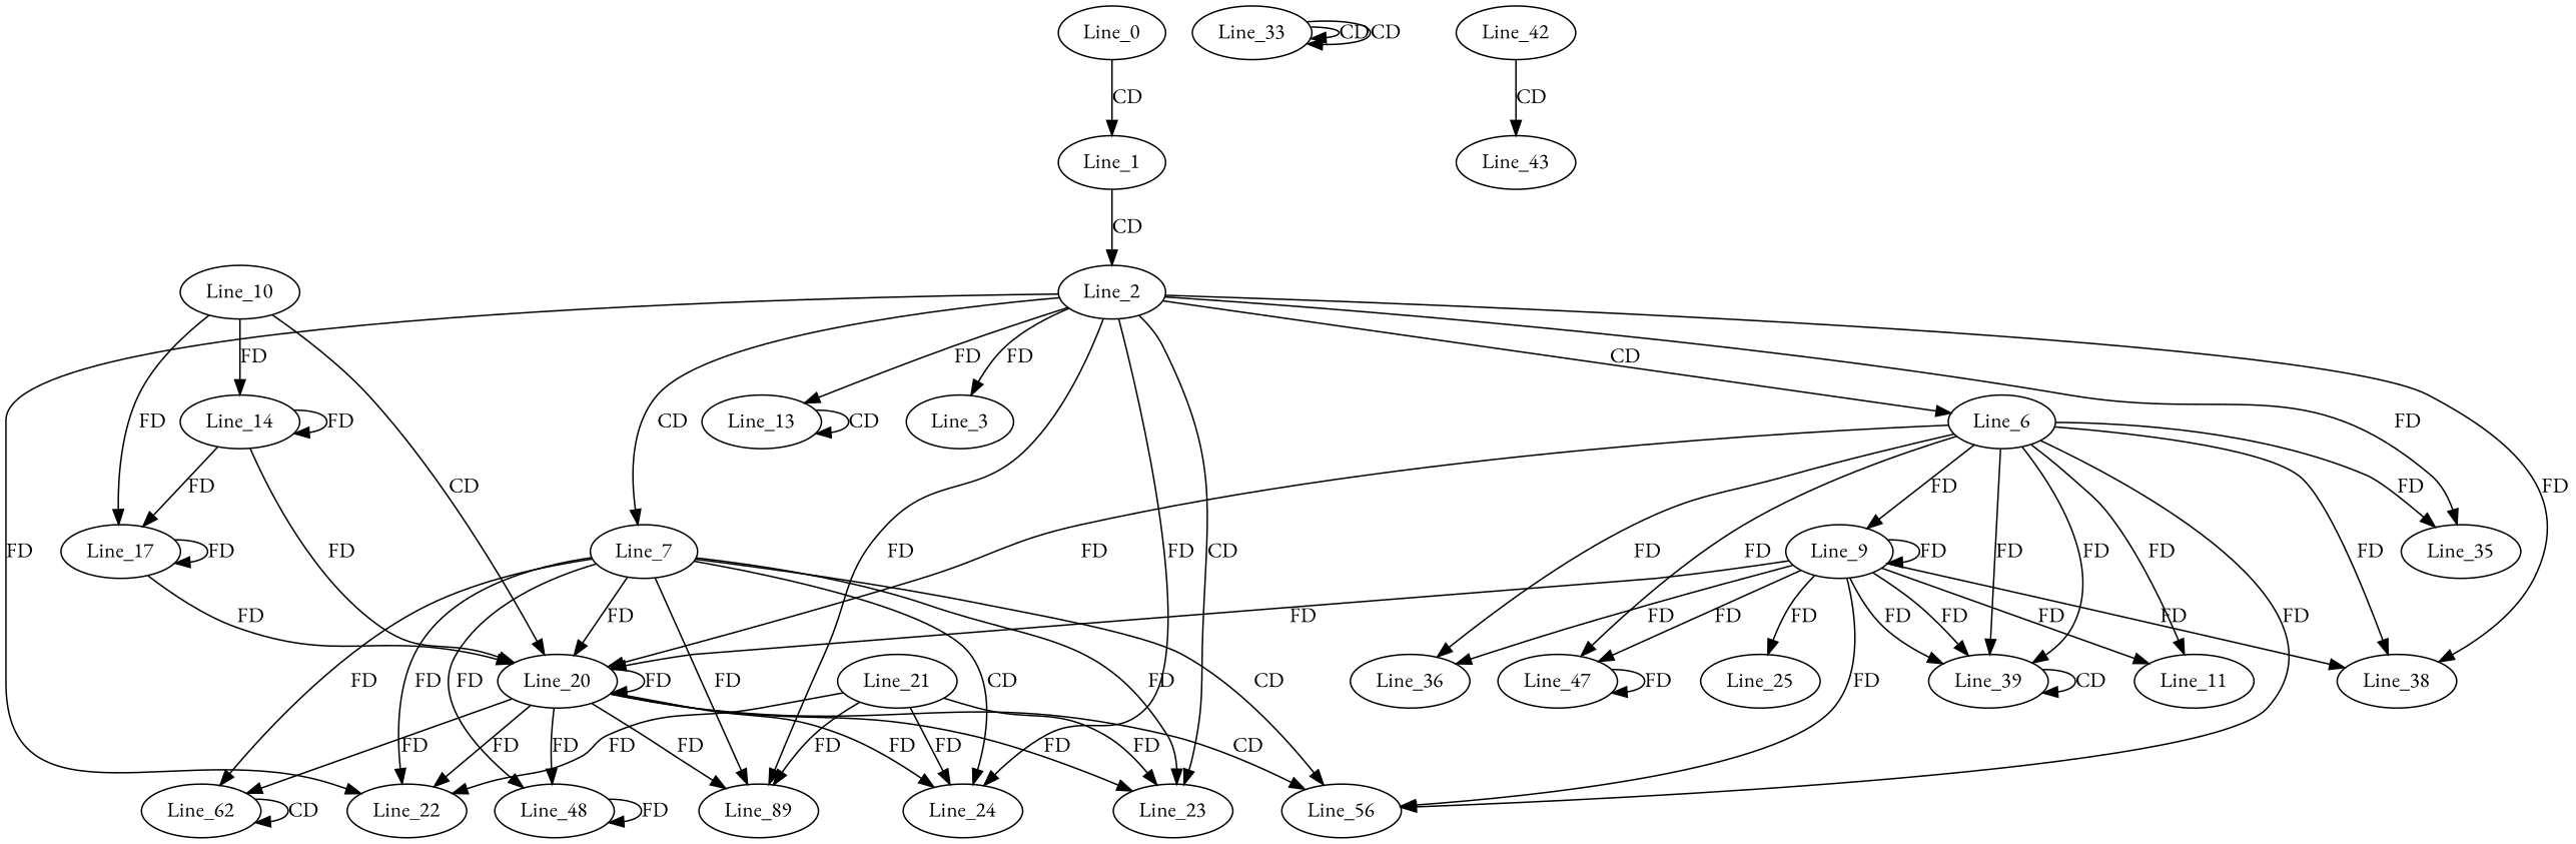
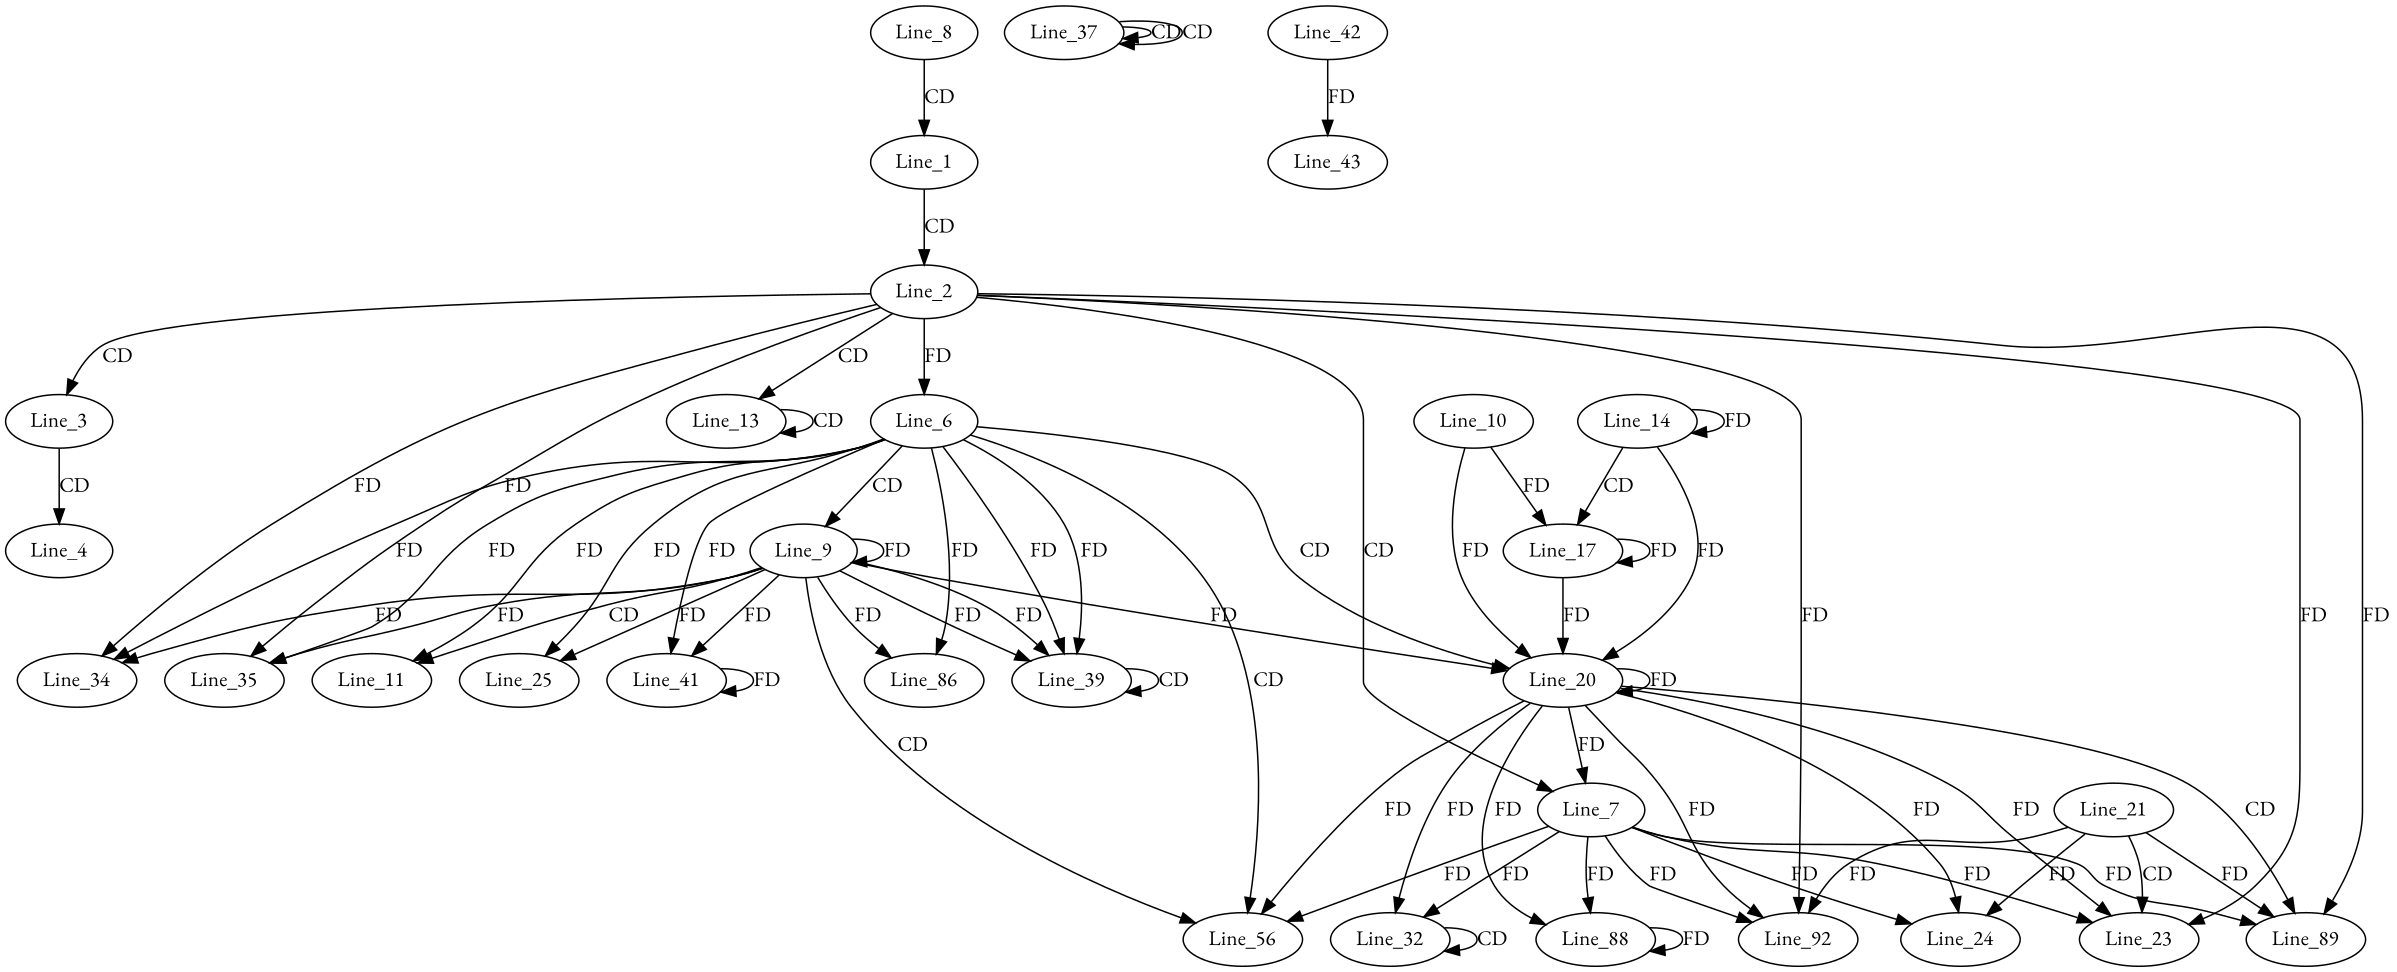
  digraph {
    fontname="EB Garamond"
    node [fontname="EB Garamond"]
    edge [fontname="EB Garamond"]
-   Line_0
+   Line_0 [label=Line_8]
    Line_1
    Line_2
    Line_3
    Line_6
    Line_7
    Line_13
-   Line_22
+   Line_22 [label=Line_92]
    Line_23
    Line_24
    n11 [label=Line_89]
-   Line_34 [label=Line_38]
+   Line_34
    Line_35
+   Line_4
    Line_9
    Line_11
    Line_20
    Line_25
-   Line_36
+   Line_36 [label=Line_86]
    Line_39
    n21 [label=Line_56]
-   Line_47
-   Line_32 [label=Line_62]
-   Line_48
+   Line_47 [label=Line_41]
+   Line_32
+   Line_48 [label=Line_88]
    Line_10
    Line_14
    Line_17
    Line_21
-   Line_33
+   Line_33 [label=Line_37]
    Line_42
    Line_43
    Line_0 -> Line_1 [label=CD]
    Line_1 -> Line_2 [label=CD]
-   Line_2 -> Line_3 [label=FD]
-   Line_2 -> Line_6 [label=CD]
+   Line_2 -> Line_3 [label=CD]
+   Line_2 -> Line_6 [label=FD]
    Line_2 -> Line_7 [label=CD]
-   Line_2 -> Line_13 [label=FD]
+   Line_2 -> Line_13 [label=CD]
    Line_2 -> Line_22 [label=FD]
-   Line_2 -> Line_23 [label=CD]
-   Line_2 -> Line_24 [label=FD]
+   Line_2 -> Line_23 [label=FD]
    Line_2 -> n11 [label=FD]
    Line_2 -> Line_34 [label=FD]
    Line_2 -> Line_35 [label=FD]
+   Line_3 -> Line_4 [label=CD]
    Line_6 -> Line_34 [label=FD]
    Line_6 -> Line_35 [label=FD]
-   Line_6 -> Line_9 [label=FD]
+   Line_6 -> Line_9 [label=CD]
    Line_6 -> Line_11 [label=FD]
-   Line_6 -> Line_20 [label=FD]
+   Line_6 -> Line_20 [label=CD]
+   Line_6 -> Line_25 [label=FD]
    Line_6 -> Line_36 [label=FD]
    Line_6 -> Line_39 [label=FD]
    Line_6 -> Line_39 [label=FD]
-   Line_6 -> n21 [label=FD]
+   Line_6 -> n21 [label=CD]
    Line_6 -> Line_47 [label=FD]
    Line_7 -> Line_22 [label=FD]
    Line_7 -> Line_23 [label=FD]
-   Line_7 -> Line_24 [label=CD]
+   Line_7 -> Line_24 [label=FD]
    Line_7 -> n11 [label=FD]
-   Line_7 -> Line_20 [label=FD]
-   Line_7 -> n21 [label=CD]
+   Line_20 -> Line_7 [label=FD]
+   Line_7 -> n21 [label=FD]
    Line_7 -> Line_32 [label=FD]
    Line_7 -> Line_48 [label=FD]
    Line_13 -> Line_13 [label=CD]
    Line_9 -> Line_34 [label=FD]
+   Line_9 -> Line_35 [label=FD]
    Line_9 -> Line_9 [label=FD]
-   Line_9 -> Line_11 [label=FD]
+   Line_9 -> Line_11 [label=CD]
    Line_9 -> Line_20 [label=FD]
    Line_9 -> Line_25 [label=FD]
    Line_9 -> Line_36 [label=FD]
    Line_9 -> Line_39 [label=FD]
    Line_9 -> Line_39 [label=FD]
-   Line_9 -> n21 [label=FD]
+   Line_9 -> n21 [label=CD]
    Line_9 -> Line_47 [label=FD]
    Line_20 -> Line_22 [label=FD]
    Line_20 -> Line_23 [label=FD]
    Line_20 -> Line_24 [label=FD]
-   Line_20 -> n11 [label=FD]
+   Line_20 -> n11 [label=CD]
    Line_20 -> Line_20 [label=FD]
-   Line_20 -> n21 [label=CD]
+   Line_20 -> n21 [label=FD]
    Line_20 -> Line_32 [label=FD]
    Line_20 -> Line_48 [label=FD]
    Line_39 -> Line_39 [label=CD]
    Line_47 -> Line_47 [label=FD]
    Line_32 -> Line_32 [label=CD]
    Line_48 -> Line_48 [label=FD]
-   Line_10 -> Line_20 [label=CD]
-   Line_10 -> Line_14 [label=FD]
+   Line_10 -> Line_20 [label=FD]
    Line_10 -> Line_17 [label=FD]
    Line_14 -> Line_20 [label=FD]
    Line_14 -> Line_14 [label=FD]
-   Line_14 -> Line_17 [label=FD]
+   Line_14 -> Line_17 [label=CD]
    Line_17 -> Line_20 [label=FD]
    Line_17 -> Line_17 [label=FD]
    Line_21 -> Line_22 [label=FD]
-   Line_21 -> Line_23 [label=FD]
+   Line_21 -> Line_23 [label=CD]
    Line_21 -> Line_24 [label=FD]
    Line_21 -> n11 [label=FD]
    Line_33 -> Line_33 [label=CD]
    Line_33 -> Line_33 [label=CD]
-   Line_42 -> Line_43 [label=CD]
+   Line_42 -> Line_43 [label=FD]
  }
